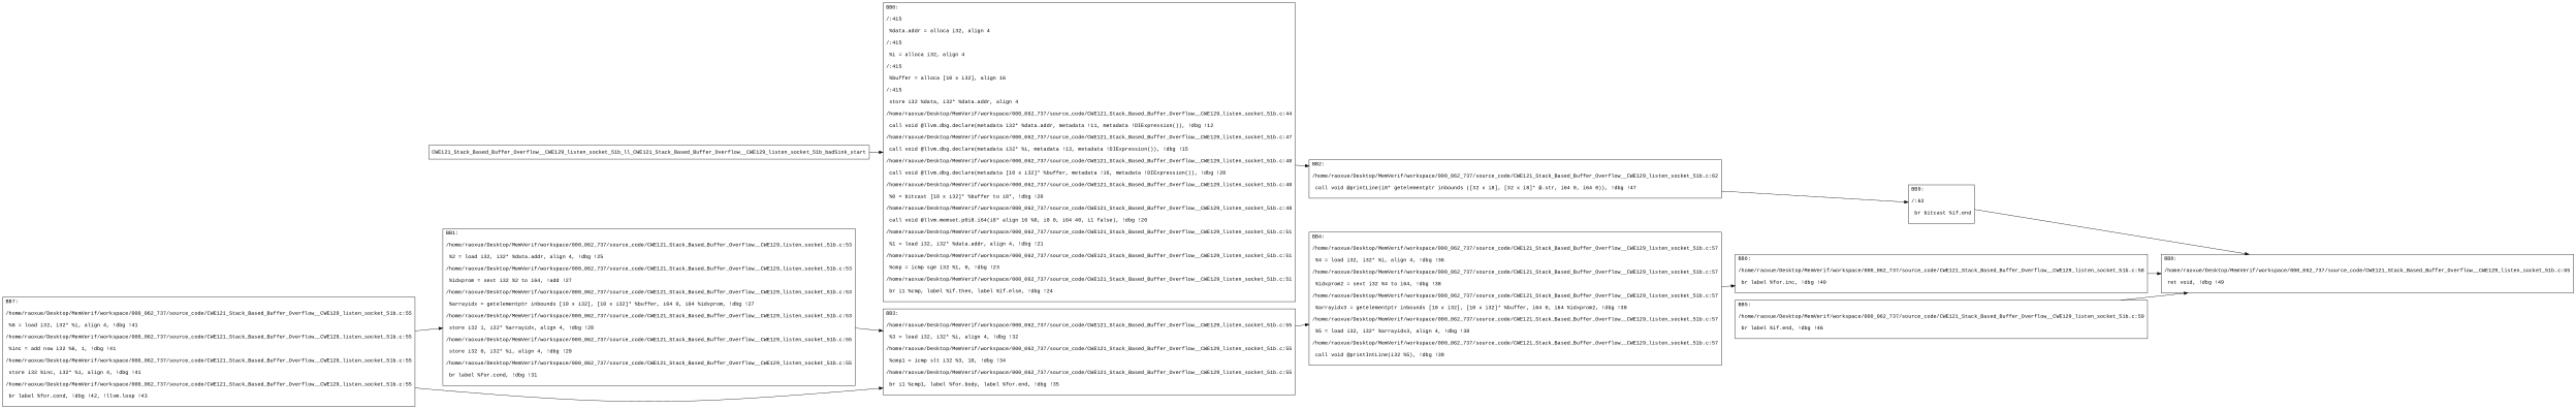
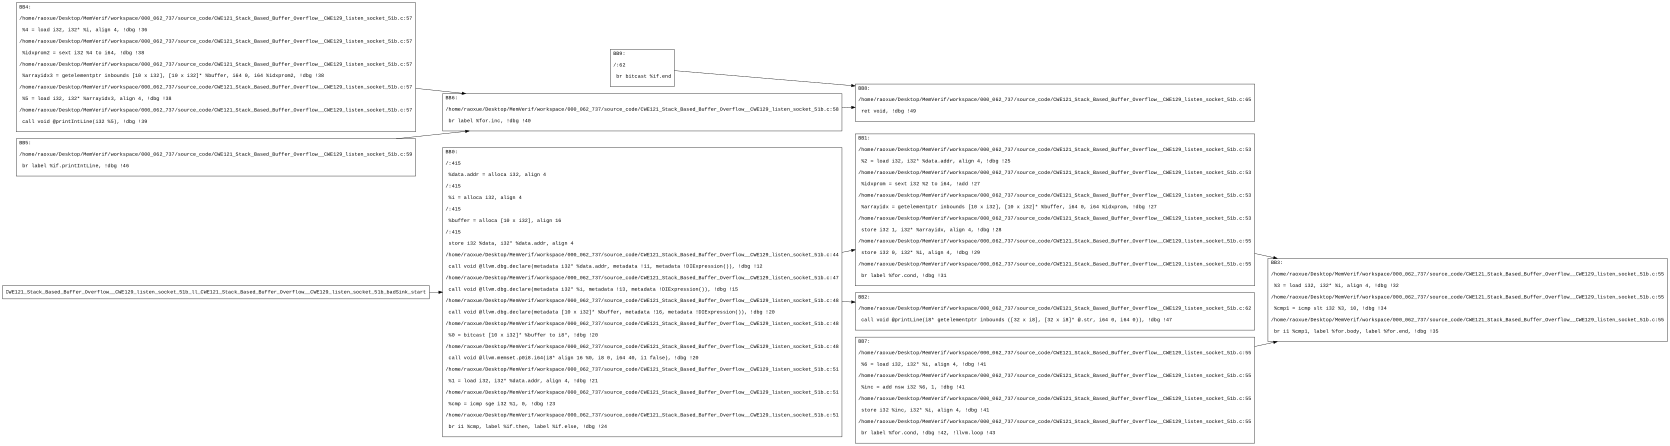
  digraph {
    fontname="Liberation Mono"
    rankdir=LR
    node [fontname="Liberation Mono" shape=record]
    edge [fontname="Liberation Mono"]
    n1 [label="{CWE121_Stack_Based_Buffer_Overflow__CWE129_listen_socket_51b_ll_CWE121_Stack_Based_Buffer_Overflow__CWE129_listen_socket_51b_badSink_start}"]
    n2 [label="{BB0:\l\l/:415\l\n  %data.addr = alloca i32, align 4\l\n/:415\l\n  %i = alloca i32, align 4\l\n/:415\l\n  %buffer = alloca [10 x i32], align 16\l\n/:415\l\n  store i32 %data, i32* %data.addr, align 4\l\n/home/raoxue/Desktop/MemVerif/workspace/000_062_737/source_code/CWE121_Stack_Based_Buffer_Overflow__CWE129_listen_socket_51b.c:44\l\n  call void @llvm.dbg.declare(metadata i32* %data.addr, metadata !11, metadata !DIExpression()), !dbg !12\l\n/home/raoxue/Desktop/MemVerif/workspace/000_062_737/source_code/CWE121_Stack_Based_Buffer_Overflow__CWE129_listen_socket_51b.c:47\l\n  call void @llvm.dbg.declare(metadata i32* %i, metadata !13, metadata !DIExpression()), !dbg !15\l\n/home/raoxue/Desktop/MemVerif/workspace/000_062_737/source_code/CWE121_Stack_Based_Buffer_Overflow__CWE129_listen_socket_51b.c:48\l\n  call void @llvm.dbg.declare(metadata [10 x i32]* %buffer, metadata !16, metadata !DIExpression()), !dbg !20\l\n/home/raoxue/Desktop/MemVerif/workspace/000_062_737/source_code/CWE121_Stack_Based_Buffer_Overflow__CWE129_listen_socket_51b.c:48\l\n  %0 = bitcast [10 x i32]* %buffer to i8*, !dbg !20\l\n/home/raoxue/Desktop/MemVerif/workspace/000_062_737/source_code/CWE121_Stack_Based_Buffer_Overflow__CWE129_listen_socket_51b.c:48\l\n  call void @llvm.memset.p0i8.i64(i8* align 16 %0, i8 0, i64 40, i1 false), !dbg !20\l\n/home/raoxue/Desktop/MemVerif/workspace/000_062_737/source_code/CWE121_Stack_Based_Buffer_Overflow__CWE129_listen_socket_51b.c:51\l\n  %1 = load i32, i32* %data.addr, align 4, !dbg !21\l\n/home/raoxue/Desktop/MemVerif/workspace/000_062_737/source_code/CWE121_Stack_Based_Buffer_Overflow__CWE129_listen_socket_51b.c:51\l\n  %cmp = icmp sge i32 %1, 0, !dbg !23\l\n/home/raoxue/Desktop/MemVerif/workspace/000_062_737/source_code/CWE121_Stack_Based_Buffer_Overflow__CWE129_listen_socket_51b.c:51\l\n  br i1 %cmp, label %if.then, label %if.else, !dbg !24\l\n}"]
    n3 [label="{BB1:\l\l/home/raoxue/Desktop/MemVerif/workspace/000_062_737/source_code/CWE121_Stack_Based_Buffer_Overflow__CWE129_listen_socket_51b.c:53\l\n  %2 = load i32, i32* %data.addr, align 4, !dbg !25\l\n/home/raoxue/Desktop/MemVerif/workspace/000_062_737/source_code/CWE121_Stack_Based_Buffer_Overflow__CWE129_listen_socket_51b.c:53\l\n  %idxprom = sext i32 %2 to i64, !add !27\l\n/home/raoxue/Desktop/MemVerif/workspace/000_062_737/source_code/CWE121_Stack_Based_Buffer_Overflow__CWE129_listen_socket_51b.c:53\l\n  %arrayidx = getelementptr inbounds [10 x i32], [10 x i32]* %buffer, i64 0, i64 %idxprom, !dbg !27\l\n/home/raoxue/Desktop/MemVerif/workspace/000_062_737/source_code/CWE121_Stack_Based_Buffer_Overflow__CWE129_listen_socket_51b.c:53\l\n  store i32 1, i32* %arrayidx, align 4, !dbg !28\l\n/home/raoxue/Desktop/MemVerif/workspace/000_062_737/source_code/CWE121_Stack_Based_Buffer_Overflow__CWE129_listen_socket_51b.c:55\l\n  store i32 0, i32* %i, align 4, !dbg !29\l\n/home/raoxue/Desktop/MemVerif/workspace/000_062_737/source_code/CWE121_Stack_Based_Buffer_Overflow__CWE129_listen_socket_51b.c:55\l\n  br label %for.cond, !dbg !31\l\n}"]
    n4 [label="{BB2:\l\l/home/raoxue/Desktop/MemVerif/workspace/000_062_737/source_code/CWE121_Stack_Based_Buffer_Overflow__CWE129_listen_socket_51b.c:62\l\n  call void @printLine(i8* getelementptr inbounds ([32 x i8], [32 x i8]* @.str, i64 0, i64 0)), !dbg !47\l\n}"]
    n5 [label="{BB3:\l\l/home/raoxue/Desktop/MemVerif/workspace/000_062_737/source_code/CWE121_Stack_Based_Buffer_Overflow__CWE129_listen_socket_51b.c:55\l\n  %3 = load i32, i32* %i, align 4, !dbg !32\l\n/home/raoxue/Desktop/MemVerif/workspace/000_062_737/source_code/CWE121_Stack_Based_Buffer_Overflow__CWE129_listen_socket_51b.c:55\l\n  %cmp1 = icmp slt i32 %3, 10, !dbg !34\l\n/home/raoxue/Desktop/MemVerif/workspace/000_062_737/source_code/CWE121_Stack_Based_Buffer_Overflow__CWE129_listen_socket_51b.c:55\l\n  br i1 %cmp1, label %for.body, label %for.end, !dbg !35\l\n}"]
    n6 [label="{BB9:\l\l/:62\l\n  br bitcast %if.end\l\n}"]
    n7 [label="{BB4:\l\l/home/raoxue/Desktop/MemVerif/workspace/000_062_737/source_code/CWE121_Stack_Based_Buffer_Overflow__CWE129_listen_socket_51b.c:57\l\n  %4 = load i32, i32* %i, align 4, !dbg !36\l\n/home/raoxue/Desktop/MemVerif/workspace/000_062_737/source_code/CWE121_Stack_Based_Buffer_Overflow__CWE129_listen_socket_51b.c:57\l\n  %idxprom2 = sext i32 %4 to i64, !dbg !38\l\n/home/raoxue/Desktop/MemVerif/workspace/000_062_737/source_code/CWE121_Stack_Based_Buffer_Overflow__CWE129_listen_socket_51b.c:57\l\n  %arrayidx3 = getelementptr inbounds [10 x i32], [10 x i32]* %buffer, i64 0, i64 %idxprom2, !dbg !38\l\n/home/raoxue/Desktop/MemVerif/workspace/000_062_737/source_code/CWE121_Stack_Based_Buffer_Overflow__CWE129_listen_socket_51b.c:57\l\n  %5 = load i32, i32* %arrayidx3, align 4, !dbg !38\l\n/home/raoxue/Desktop/MemVerif/workspace/000_062_737/source_code/CWE121_Stack_Based_Buffer_Overflow__CWE129_listen_socket_51b.c:57\l\n  call void @printIntLine(i32 %5), !dbg !39\l\n}"]
    n8 [label="{BB8:\l\l/home/raoxue/Desktop/MemVerif/workspace/000_062_737/source_code/CWE121_Stack_Based_Buffer_Overflow__CWE129_listen_socket_51b.c:65\l\n  ret void, !dbg !49\l\n}"]
    n9 [label="{BB6:\l\l/home/raoxue/Desktop/MemVerif/workspace/000_062_737/source_code/CWE121_Stack_Based_Buffer_Overflow__CWE129_listen_socket_51b.c:58\l\n  br label %for.inc, !dbg !40\l\n}"]
-   n10 [label="{BB5:\l\l/home/raoxue/Desktop/MemVerif/workspace/000_062_737/source_code/CWE121_Stack_Based_Buffer_Overflow__CWE129_listen_socket_51b.c:59\l\n  br label %if.end, !dbg !46\l\n}"]
+   n10 [label="{BB5:\l\l/home/raoxue/Desktop/MemVerif/workspace/000_062_737/source_code/CWE121_Stack_Based_Buffer_Overflow__CWE129_listen_socket_51b.c:59\l\n  br label %if.printIntLine, !dbg !46\l\n}"]
    n11 [label="{BB7:\l\l/home/raoxue/Desktop/MemVerif/workspace/000_062_737/source_code/CWE121_Stack_Based_Buffer_Overflow__CWE129_listen_socket_51b.c:55\l\n  %6 = load i32, i32* %i, align 4, !dbg !41\l\n/home/raoxue/Desktop/MemVerif/workspace/000_062_737/source_code/CWE121_Stack_Based_Buffer_Overflow__CWE129_listen_socket_51b.c:55\l\n  %inc = add nsw i32 %6, 1, !dbg !41\l\n/home/raoxue/Desktop/MemVerif/workspace/000_062_737/source_code/CWE121_Stack_Based_Buffer_Overflow__CWE129_listen_socket_51b.c:55\l\n  store i32 %inc, i32* %i, align 4, !dbg !41\l\n/home/raoxue/Desktop/MemVerif/workspace/000_062_737/source_code/CWE121_Stack_Based_Buffer_Overflow__CWE129_listen_socket_51b.c:55\l\n  br label %for.cond, !dbg !42, !llvm.loop !43\l\n}"]
    n1 -> n2
-   n11 -> n3
+   n2 -> n3
    n2 -> n4
    n3 -> n5
-   n4 -> n6
-   n5 -> n7
    n6 -> n8
    n7 -> n9
    n9 -> n8
-   n10 -> n8
+   n10 -> n9
    n11 -> n5
  }
